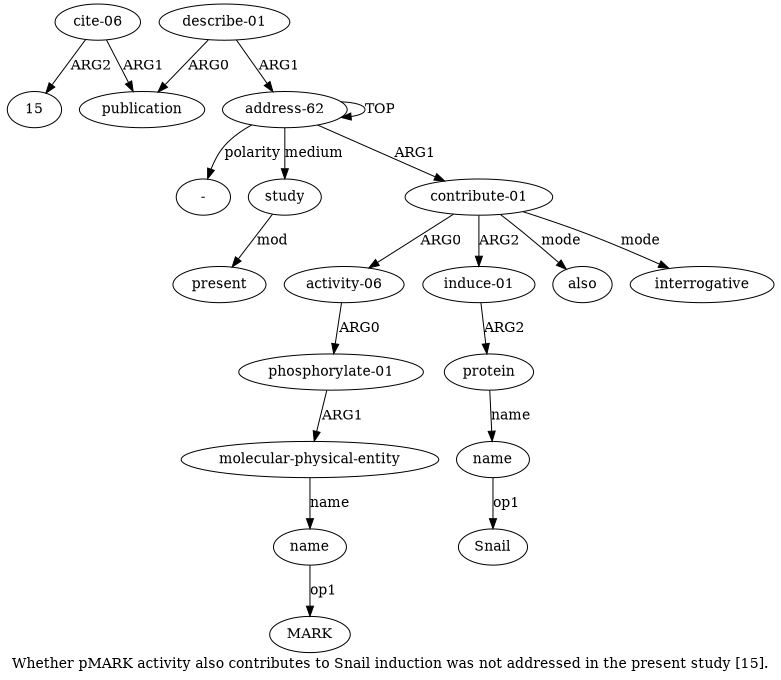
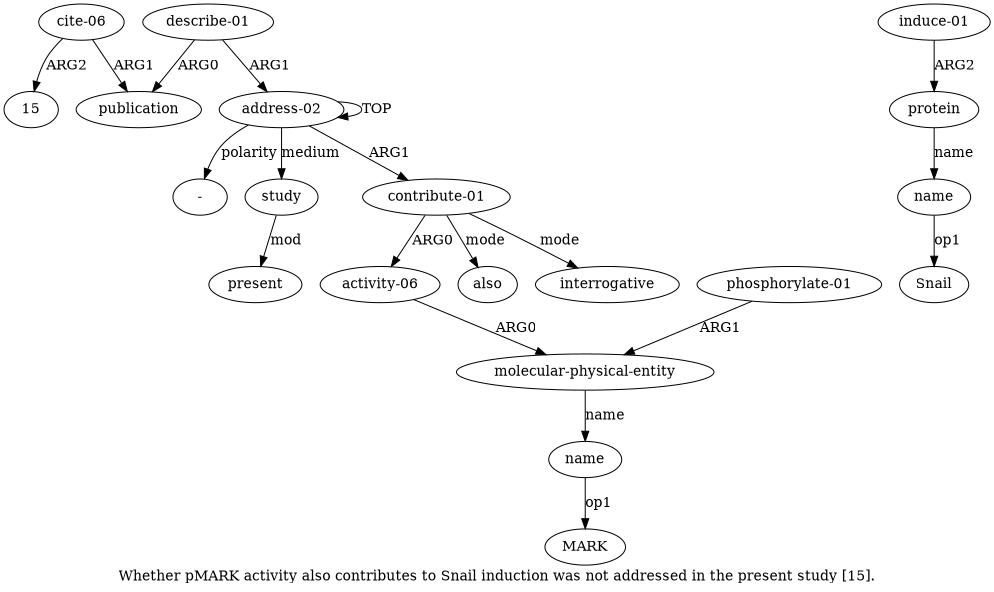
  digraph {
    label="Whether pMARK activity also contributes to Snail induction was not addressed in the present study [15]."
    node [color=black gold_ind=-1 gold_label=name test_ind=-1 test_label=name]
    edge [color=black gold_label=ARG1 test_label=ARG1]
    n1 [gold_ind=14 gold_label="cite-01" label="cite-06" test_ind=14 test_label="cite-01"]
    n2 [gold_ind=13 gold_label=publication label=publication test_ind=13 test_label=publication]
    n3 [gold_label=15 label=15 test_label=15]
    n4 [gold_label="-" label="-" test_label="-"]
    n5 [gold_ind=11 gold_label=present label=present test_ind=11 test_label=present]
    n6 [gold_ind=10 gold_label=study label=study test_ind=10 test_label=study]
    n7 [gold_ind=12 gold_label="describe-01" label="describe-01" test_ind=12 test_label="describe-01"]
-   n8 [gold_ind=0 gold_label="address-02" label="address-62" test_ind=0 test_label="address-02"]
+   n8 [gold_ind=0 gold_label="address-02" label="address-02" test_ind=0 test_label="address-02"]
    n9 [gold_ind=1 gold_label="contribute-01" label="contribute-01" test_ind=1 test_label="contribute-01"]
    n10 [gold_label=interrogative label=interrogative test_label=interrogative]
    n11 [gold_ind=2 gold_label="activity-06" label="activity-06" test_ind=2 test_label="activity-06"]
    n12 [gold_ind=6 gold_label="induce-01" label="induce-01" test_ind=6 test_label="induce-01"]
    n13 [gold_ind=9 gold_label=also label=also test_ind=9 test_label=also]
    n14 [gold_label=MARK label=MARK test_label=MARK]
    n15 [gold_ind=3 gold_label="molecular-physical-entity" label="molecular-physical-entity" test_ind=3 test_label="molecular-physical-entity"]
    n16 [gold_ind=7 gold_label=protein label=protein test_ind=7 test_label=protein]
    n17 [gold_ind=4 label=name test_ind=4]
    n18 [gold_ind=8 label=name test_ind=8]
    n19 [gold_ind=5 gold_label="phosphorylate-01" label="phosphorylate-01" test_ind=5 test_label="phosphorylate-01"]
    n20 [gold_label=Snail label=Snail test_label=Snail]
    n1 -> n2 [label=ARG1]
    n1 -> n3 [gold_label=ARG2 label=ARG2 test_label=ARG2]
    n6 -> n5 [gold_label=mod label=mod test_label=mod]
    n7 -> n2 [gold_label=ARG0 label=ARG0 test_label=ARG0]
    n7 -> n8 [label=ARG1]
    n8 -> n4 [gold_label=polarity label=polarity test_label=polarity]
    n8 -> n6 [gold_label=medium label=medium test_label=medium]
    n8 -> n8 [gold_label=TOP label=TOP test_label=TOP]
    n8 -> n9 [label=ARG1]
    n9 -> n10 [gold_label=mode label=mode test_label=mode]
    n9 -> n11 [gold_label=ARG0 label=ARG0 test_label=ARG0]
-   n9 -> n12 [gold_label=ARG2 label=ARG2 test_label=ARG2]
    n9 -> n13 [gold_label=mod label=mode test_label=mod]
-   n11 -> n19 [gold_label=ARG0 label=ARG0 test_label=ARG0]
+   n11 -> n15 [gold_label=ARG0 label=ARG0 test_label=ARG0]
    n12 -> n16 [gold_label=ARG2 label=ARG2 test_label=ARG2]
    n15 -> n17 [gold_label=name label=name test_label=name]
    n16 -> n18 [gold_label=name label=name test_label=name]
    n17 -> n14 [gold_label=op1 label=op1 test_label=op1]
    n18 -> n20 [gold_label=op1 label=op1 test_label=op1]
    n19 -> n15 [label=ARG1]
  }
